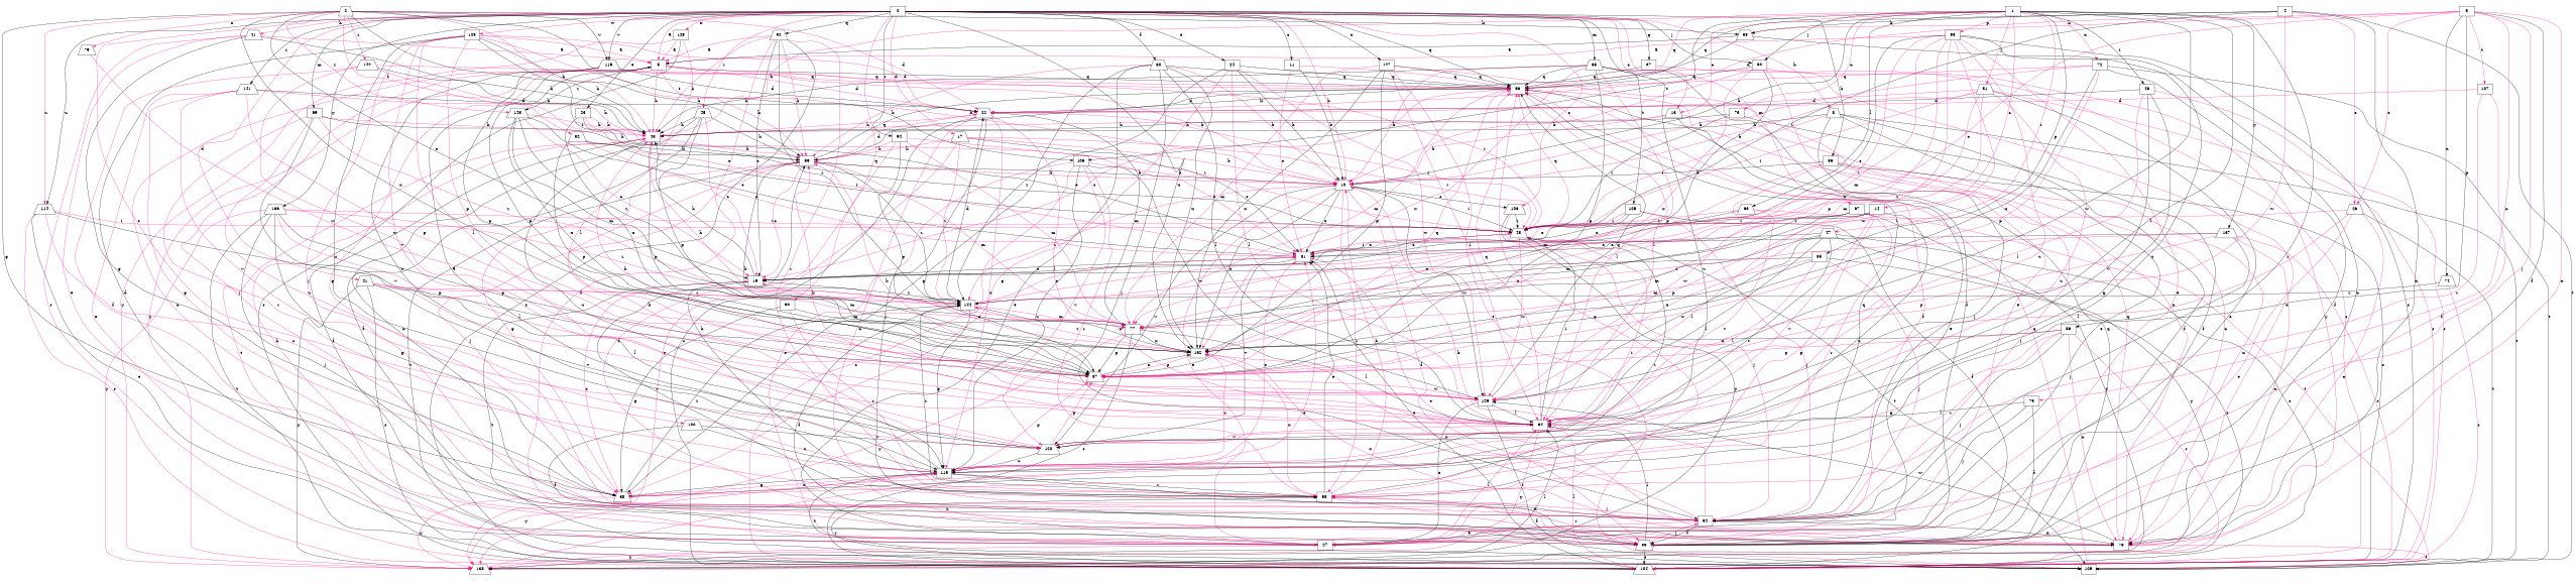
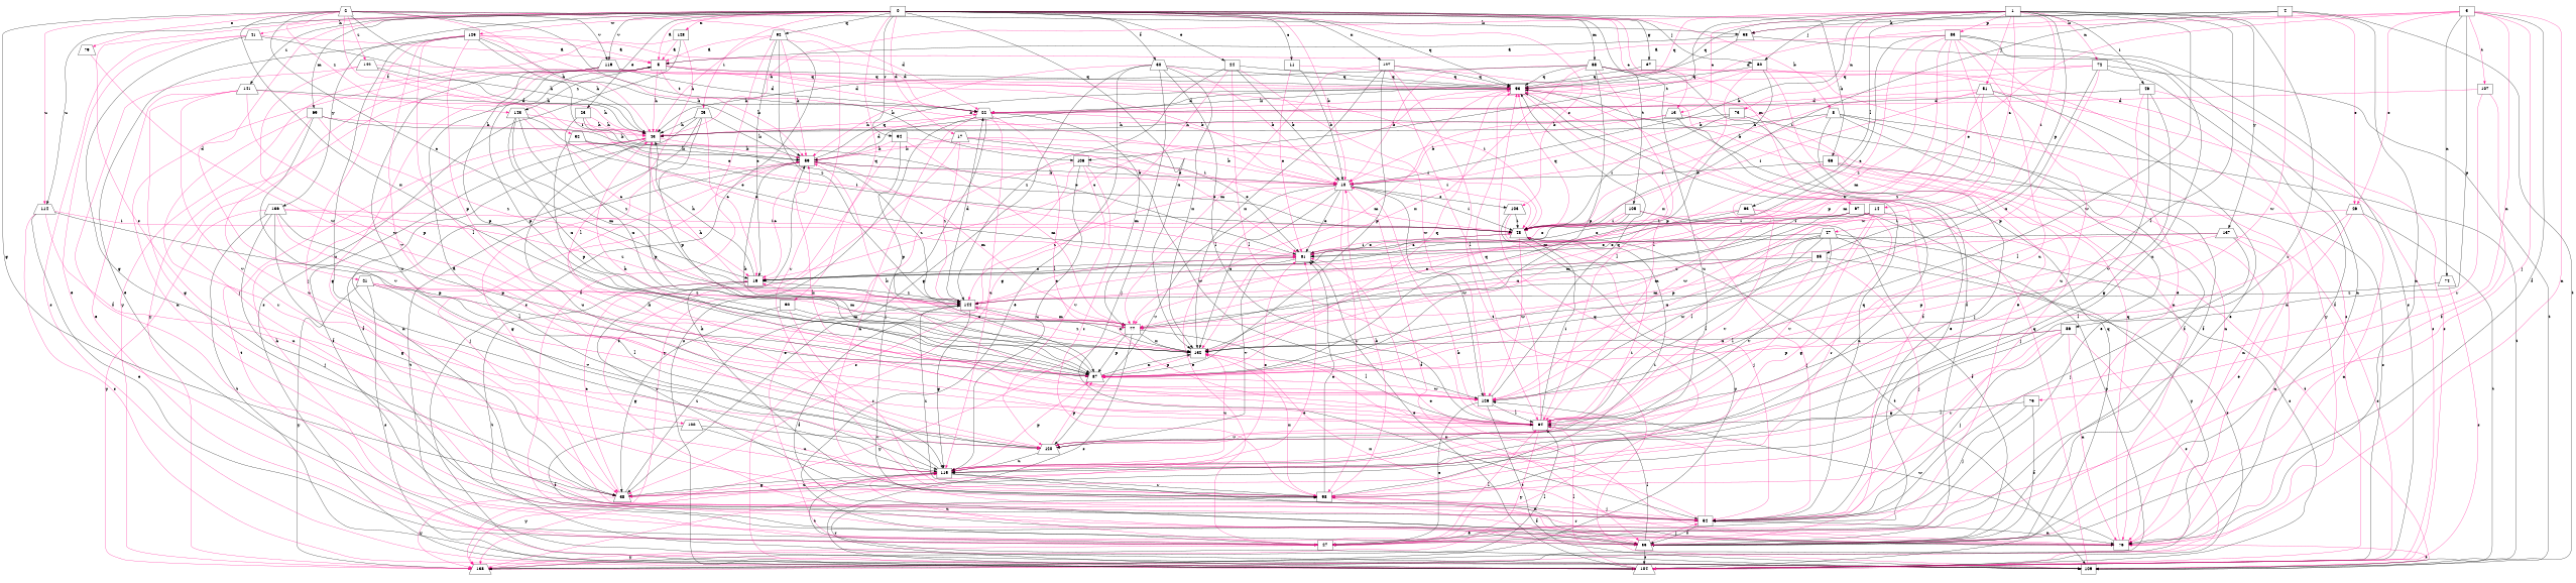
  strict digraph {
    node [shape=box]
    edge [color=deeppink]
    0
    5
    8 [shape=trapezium]
    10 [shape=trapezium]
    11
    13 [shape=trapezium]
    17 [shape=trapezium]
    21 [shape=trapezium]
    23
    24
    30 [shape=trapezium]
    37
    41 [shape=trapezium]
    45 [shape=trapezium]
    50
    56
    67
    68 [shape=trapezium]
    69
    90
    92 [shape=trapezium]
    93
    94
    100 [shape=trapezium]
    103 [shape=trapezium]
    105
    114 [shape=trapezium]
    119 [shape=trapezium]
    125
    127
    128
    132
    136 [shape=trapezium]
    141 [shape=trapezium]
    43
    22 [shape=trapezium]
    38 [shape=trapezium]
    48 [shape=trapezium]
    143 [shape=trapezium]
    59
    87 [shape=trapezium]
    138 [shape=trapezium]
    33 [shape=trapezium]
    54
    109
    27
    98
    126
    81
    120 [shape=trapezium]
    144
    76
    64
    n54 [label=77]
    104 [shape=trapezium]
    16
    115
    1
    14
    46
    47 [shape=trapezium]
    51 [shape=trapezium]
    63 [shape=trapezium]
    72
    73
    83
    85
    106
    137 [shape=trapezium]
    2 [shape=trapezium]
    32 [shape=trapezium]
    58 [shape=trapezium]
    79 [shape=trapezium]
    142 [shape=trapezium]
    3
    26 [shape=trapezium]
    74 [shape=trapezium]
    75
    86
    107
    4
    0 -> 5 [label=a]
    0 -> 8 [label=b]
    0 -> 10 [label=b]
    0 -> 11 [color=black label=c]
    0 -> 13 [label=c]
    0 -> 17 [label=d]
    0 -> 21 [label=d]
    0 -> 23 [color=black label=e]
    0 -> 24 [color=black label=e]
    0 -> 30 [color=black label=f]
    0 -> 37 [color=black label=g]
    0 -> 41 [label=h]
    0 -> 45 [label=i]
    0 -> 50 [color=black label=j]
    0 -> 56 [color=black label=k]
    0 -> 67 [label=m]
    0 -> 68 [color=black label=m]
    0 -> 69 [color=black label=m]
    0 -> 90 [label=q]
    0 -> 92 [color=black label=q]
    0 -> 93 [color=black label=q]
    0 -> 94 [color=black label=r]
    0 -> 100 [label=s]
    0 -> 103 [label=s]
    0 -> 105 [color=black label=t]
    0 -> 114 [color=black label=u]
    0 -> 119 [color=black label=v]
    0 -> 125 [label=w]
    0 -> 127 [color=black label=x]
    0 -> 128 [label=x]
    0 -> 132 [color=black label=x]
    0 -> 136 [color=black label=y]
    0 -> 141 [color=black label=z]
    5 -> 93 [color=black label=q]
    5 -> 43 [label=h]
    5 -> 22 [label=d]
    5 -> 38 [label=g]
    5 -> 48 [label=i]
    5 -> 143 [color=black label=z]
    5 -> 59 [label=k]
    5 -> 87 [color=black label=p]
    5 -> 138 [label=y]
    8 -> 43 [color=black label=h]
    8 -> 48 [label=i]
    8 -> 33 [color=black label=f]
    8 -> 54 [color=black label=j]
    8 -> 109 [color=black label=t]
    8 -> 27 [color=black label=e]
    10 -> 103 [color=black label=s]
    10 -> 132 [color=black label=x]
    10 -> 48 [color=black label=i]
    10 -> 59 [label=k]
    10 -> 33 [label=f]
    10 -> 27 [label=e]
    10 -> 98 [label=r]
    10 -> 126 [color=black label=w]
    10 -> 81 [color=black label=o]
    10 -> 120 [color=black label=v]
    10 -> 144 [label=z]
    11 -> 10 [color=black label=b]
    11 -> 93 [label=q]
    11 -> 81 [label=o]
    13 -> 10 [label=b]
    13 -> 43 [label=h]
    13 -> 27 [color=black label=e]
    13 -> 76 [label=n]
    17 -> 10 [label=b]
    17 -> 48 [label=i]
    17 -> 59 [label=k]
    17 -> 138 [label=y]
    17 -> 81 [color=black label=o]
    17 -> 144 [label=z]
    21 -> 138 [color=black label=y]
    21 -> 120 [color=black label=v]
    21 -> 144 [label=z]
    21 -> 64 [label=l]
    21 -> n54 [label=m]
    21 -> 104 [color=black label=s]
    23 -> 132 [color=black label=x]
    23 -> 43 [label=h]
    23 -> 48 [label=i]
    23 -> 81 [color=black label=o]
    24 -> 10 [color=black label=b]
    24 -> 93 [color=black label=q]
    24 -> 38 [label=g]
    24 -> 126 [label=w]
    24 -> 144 [color=black label=z]
    24 -> 64 [label=l]
    30 -> 10 [label=b]
    30 -> 93 [color=black label=q]
    30 -> 132 [color=black label=x]
    30 -> 38 [color=black label=g]
    30 -> 59 [label=k]
    30 -> 54 [color=black label=j]
    30 -> 27 [color=black label=e]
    30 -> 64 [color=black label=l]
    37 -> 93 [color=black label=q]
    37 -> 104 [label=s]
    41 -> 5 [label=a]
    41 -> 43 [color=black label=h]
    41 -> 38 [color=black label=g]
    41 -> 27 [label=e]
    41 -> 104 [label=s]
    45 -> 43 [color=black label=h]
    45 -> 59 [color=black label=k]
    45 -> 87 [color=black label=p]
    45 -> 33 [color=black label=f]
    45 -> 76 [color=black label=n]
    45 -> 16 [label=c]
    50 -> 10 [label=b]
    50 -> 93 [color=black label=q]
    50 -> 132 [label=x]
    50 -> 87 [color=black label=p]
    50 -> 138 [label=y]
    50 -> 27 [label=e]
    56 -> 10 [color=black label=b]
    56 -> 54 [label=j]
    56 -> 126 [label=w]
    56 -> 76 [label=n]
    56 -> n54 [label=m]
    56 -> 104 [color=black label=s]
    67 -> 132 [color=black label=x]
    67 -> 48 [color=black label=i]
    67 -> 138 [color=black label=y]
    67 -> 109 [label=t]
    67 -> 98 [label=r]
    67 -> 64 [label=l]
    68 -> 10 [label=b]
    68 -> 93 [color=black label=q]
    68 -> 132 [label=x]
    68 -> 43 [color=black label=h]
    68 -> 87 [color=black label=p]
    68 -> 33 [color=black label=f]
    68 -> 76 [label=n]
    68 -> 64 [label=l]
    68 -> 115 [color=black label=u]
    69 -> 43 [label=h]
    69 -> 59 [color=black label=k]
    69 -> 98 [label=r]
    69 -> 120 [color=black label=v]
    69 -> 144 [label=z]
    69 -> 115 [label=u]
    90 -> 38 [color=black label=g]
    90 -> 98 [label=r]
    90 -> n54 [color=black label=m]
    92 -> 5 [label=a]
    92 -> 43 [label=h]
    92 -> 59 [label=k]
    92 -> 33 [label=f]
    92 -> 98 [label=r]
    92 -> 144 [color=black label=z]
    92 -> 104 [color=black label=s]
    92 -> 16 [color=black label=c]
    93 -> 22 [color=black label=d]
    93 -> 33 [label=f]
    93 -> 64 [label=l]
    93 -> n54 [label=m]
    93 -> 16 [label=c]
    94 -> 59 [label=k]
    94 -> 87 [color=black label=p]
    94 -> 33 [label=f]
    94 -> 81 [label=o]
    94 -> n54 [label=m]
    100 -> 33 [color=black label=f]
    100 -> 120 [color=black label=v]
    100 -> 115 [color=black label=u]
    103 -> 48 [color=black label=i]
    103 -> 138 [color=black label=y]
    103 -> 54 [label=j]
    105 -> 48 [label=i]
    105 -> 33 [color=black label=f]
    105 -> 54 [label=j]
    105 -> 81 [label=o]
    105 -> 16 [color=black label=c]
    114 -> 48 [label=i]
    114 -> 87 [color=black label=p]
    114 -> 27 [color=black label=e]
    114 -> 104 [label=s]
    114 -> 115 [label=u]
    119 -> 10 [label=b]
    119 -> 93 [label=q]
    119 -> 22 [color=black label=d]
    119 -> 87 [color=black label=p]
    119 -> 54 [label=j]
    119 -> 76 [label=n]
    119 -> 115 [color=black label=u]
    125 -> 5 [label=a]
    125 -> 10 [label=b]
    125 -> 43 [color=black label=h]
    125 -> 22 [label=d]
    125 -> 59 [color=black label=k]
    125 -> 87 [label=p]
    125 -> 54 [label=j]
-   125 -> 27 [color=black label=d]
+   125 -> 27 [color=black label=e]
    125 -> 120 [label=v]
    125 -> 64 [label=l]
    125 -> 115 [color=black label=u]
    127 -> 93 [color=black label=q]
    127 -> 132 [color=black label=x]
    127 -> 87 [color=black label=p]
    127 -> 109 [label=t]
    127 -> 76 [label=n]
    127 -> 64 [label=l]
    127 -> n54 [label=m]
    128 -> 5 [label=a]
    128 -> 138 [label=y]
    128 -> 64 [label=l]
    128 -> 104 [color=black label=s]
    132 -> 87 [label=p]
    132 -> 144 [label=z]
    132 -> 16 [label=c]
    132 -> 115 [label=u]
    136 -> 38 [color=black label=g]
    136 -> 48 [label=i]
    136 -> 87 [color=black label=p]
    136 -> 138 [label=y]
    136 -> 54 [color=black label=j]
    136 -> 109 [color=black label=t]
    136 -> 144 [label=z]
    136 -> 64 [label=l]
    141 -> 43 [label=h]
    141 -> 22 [color=black label=d]
    141 -> 38 [label=g]
    141 -> 87 [label=p]
    141 -> 27 [label=e]
    141 -> 120 [label=v]
    43 -> 59 [label=k]
    43 -> 87 [color=black label=p]
    43 -> 33 [color=black label=f]
    43 -> 109 [label=t]
    43 -> 115 [color=black label=u]
    22 -> 43 [label=h]
    22 -> 48 [label=i]
    22 -> 54 [color=black label=j]
    22 -> 76 [label=n]
    22 -> 64 [label=l]
    22 -> n54 [color=black label=m]
    22 -> 104 [color=black label=s]
    22 -> 115 [label=u]
    38 -> 138 [label=y]
    38 -> 144 [color=black label=z]
    38 -> 16 [label=c]
    38 -> 115 [label=u]
    48 -> 93 [label=q]
    48 -> 109 [color=black label=t]
    48 -> 126 [label=w]
    48 -> 81 [color=black label=o]
    143 -> 132 [color=black label=x]
    143 -> 43 [label=h]
    143 -> 81 [color=black label=o]
    143 -> 144 [color=black label=z]
    143 -> n54 [color=black label=m]
    143 -> 16 [label=c]
    59 -> 10 [color=black label=b]
    59 -> 93 [color=black label=q]
    59 -> 22 [label=d]
    59 -> 38 [label=g]
    59 -> 54 [label=j]
    59 -> 109 [color=black label=t]
    59 -> 144 [color=black label=z]
    59 -> n54 [label=m]
    59 -> 16 [label=c]
    87 -> 93 [label=q]
    87 -> 132 [color=black label=x]
    87 -> 59 [color=black label=k]
    87 -> 126 [label=w]
    138 -> 81 [label=o]
    138 -> 64 [color=black label=l]
    33 -> 54 [label=j]
    33 -> 98 [label=r]
    33 -> 64 [color=black label=l]
    33 -> 104 [color=black label=s]
    54 -> 10 [label=b]
    54 -> 93 [color=black label=q]
    54 -> 132 [label=x]
    54 -> 33 [color=black label=f]
    54 -> 27 [label=e]
    54 -> 76 [color=black label=n]
    109 -> 93 [label=q]
    27 -> 93 [label=q]
    27 -> 43 [label=h]
    27 -> 138 [label=y]
    27 -> 64 [label=l]
    27 -> 115 [label=u]
    98 -> 10 [label=b]
    98 -> 132 [label=x]
    98 -> 48 [color=black label=i]
    98 -> 59 [color=black label=k]
    98 -> 33 [label=f]
    98 -> 54 [label=j]
    98 -> 81 [color=black label=o]
    98 -> 144 [color=black label=z]
    126 -> 93 [color=black label=q]
    126 -> 43 [label=h]
    126 -> 59 [label=k]
    126 -> 109 [color=black label=t]
    126 -> 27 [color=black label=e]
    126 -> 64 [color=black label=l]
    81 -> 48 [label=i]
    81 -> 120 [color=black label=v]
    81 -> 16 [color=black label=c]
    120 -> 59 [label=k]
    120 -> 87 [label=p]
    120 -> 115 [color=black label=u]
    144 -> 132 [color=black label=x]
    144 -> 22 [color=black label=d]
    144 -> 33 [color=black label=f]
    144 -> 81 [label=o]
    144 -> n54 [label=m]
    144 -> 115 [color=black label=g]
    76 -> 93 [label=q]
    76 -> 132 [label=x]
    76 -> 109 [label=t]
    76 -> 126 [color=black label=w]
    76 -> 81 [label=o]
    64 -> 93 [label=q]
    64 -> 48 [color=black label=i]
    64 -> 59 [label=k]
    64 -> 138 [label=y]
    64 -> 120 [label=v]
    n54 -> 132 [color=black label=x]
    n54 -> 43 [label=h]
    n54 -> 87 [color=black label=p]
    n54 -> 138 [label=y]
    n54 -> 64 [color=black label=l]
    n54 -> 104 [color=black label=s]
    104 -> 93 [color=black label=q]
    104 -> 98 [color=black label=r]
    104 -> 81 [color=black label=o]
    104 -> 64 [label=l]
    16 -> 43 [color=black label=h]
    16 -> 109 [color=black label=t]
    16 -> 98 [color=black label=r]
    16 -> 144 [color=black label=z]
    115 -> 5 [color=black label=a]
    115 -> 38 [color=black label=g]
    115 -> 48 [label=i]
    115 -> 87 [label=p]
    115 -> 138 [label=y]
    115 -> 109 [color=black label=t]
    115 -> 98 [color=black label=r]
    115 -> 81 [label=o]
    115 -> 76 [color=black label=n]
    1 -> 10 [color=black label=b]
    1 -> 13 [label=c]
    1 -> 50 [color=black label=j]
    1 -> 93 [label=q]
    1 -> 43 [label=h]
    1 -> 98 [color=black label=r]
    1 -> 126 [color=black label=w]
    1 -> 64 [color=black label=l]
    1 -> 14 [label=c]
    1 -> 46 [color=black label=i]
    1 -> 47 [label=i]
    1 -> 51 [label=j]
    1 -> 63 [color=black label=l]
    1 -> 72 [label=n]
    1 -> 73 [label=n]
    1 -> 83 [label=p]
    1 -> 85 [color=black label=p]
    1 -> 106 [color=black label=t]
    1 -> 137 [color=black label=y]
    14 -> 48 [color=black label=i]
    14 -> 87 [label=p]
    14 -> 120 [label=v]
    14 -> n54 [color=black label=m]
    14 -> 115 [color=black label=u]
    46 -> 22 [color=black label=d]
    46 -> 38 [color=black label=g]
    46 -> 120 [color=black label=v]
    46 -> 64 [label=l]
    46 -> 104 [label=s]
    47 -> 138 [color=black label=y]
    47 -> 126 [color=black label=w]
    47 -> 81 [color=black label=o]
    47 -> 120 [color=black label=v]
    47 -> 64 [color=black label=l]
    47 -> n54 [color=black label=m]
    47 -> 104 [color=black label=s]
    51 -> 10 [label=b]
    51 -> 22 [label=d]
    51 -> 48 [label=i]
    51 -> 27 [color=black label=e]
    51 -> 144 [label=z]
    51 -> n54 [label=m]
    51 -> 104 [label=s]
    51 -> 115 [label=u]
    63 -> 38 [label=g]
    63 -> 48 [label=i]
    63 -> 81 [color=black label=o]
    63 -> 120 [label=v]
    72 -> 10 [label=b]
    72 -> 93 [label=q]
    72 -> 132 [color=black label=x]
    72 -> 87 [label=p]
    72 -> 33 [color=black label=f]
    72 -> 109 [color=black label=t]
    73 -> 43 [color=black label=h]
    73 -> 48 [color=black label=i]
    73 -> 33 [color=black label=f]
    83 -> 5 [label=a]
    83 -> 132 [label=x]
    83 -> 87 [label=p]
    83 -> 27 [label=e]
    83 -> 126 [label=w]
    83 -> 144 [label=z]
    83 -> 76 [color=black label=n]
    83 -> n54 [label=m]
    83 -> 104 [color=black label=s]
    83 -> 16 [color=black label=c]
    83 -> 115 [label=u]
    85 -> 132 [color=black label=x]
    85 -> 54 [label=j]
    85 -> 64 [label=l]
    85 -> n54 [label=m]
    85 -> 104 [color=black label=s]
    85 -> 16 [color=black label=c]
    106 -> 10 [label=b]
    106 -> 27 [label=e]
    106 -> 98 [label=r]
    106 -> 126 [color=black label=w]
    106 -> 120 [label=v]
    106 -> 104 [label=s]
    106 -> 115 [color=black label=u]
    137 -> 87 [label=p]
    137 -> 54 [color=black label=j]
    137 -> 81 [color=black label=o]
    137 -> 144 [label=z]
    137 -> 76 [label=n]
    137 -> 104 [label=s]
    2 -> 114 [label=u]
    2 -> 119 [color=black label=v]
    2 -> 132 [color=black label=x]
    2 -> 43 [label=h]
    2 -> 22 [label=d]
    2 -> 38 [color=black label=g]
    2 -> 48 [color=black label=i]
    2 -> 143 [label=z]
    2 -> 16 [color=black label=c]
    2 -> 106 [color=black label=t]
    2 -> 32 [label=f]
    2 -> 58 [color=black label=k]
    2 -> 79 [label=o]
    2 -> 142 [label=z]
    32 -> 48 [color=black label=i]
    32 -> 59 [color=black label=k]
    32 -> 87 [color=black label=p]
    32 -> 81 [label=o]
    58 -> 5 [color=black label=a]
    58 -> 59 [color=black label=k]
    58 -> 115 [color=black label=u]
    79 -> 126 [label=w]
    142 -> 93 [label=q]
    142 -> 43 [color=black label=h]
    142 -> 33 [label=f]
    142 -> 126 [label=w]
    142 -> 81 [label=o]
    3 -> 22 [label=d]
    3 -> 33 [color=black label=f]
    3 -> 54 [label=j]
    3 -> 81 [label=o]
    3 -> 76 [label=n]
    3 -> 58 [label=k]
    3 -> 26 [label=e]
    3 -> 74 [color=black label=n]
    3 -> 75 [label=n]
    3 -> 86 [color=black label=p]
    3 -> 107 [label=t]
    26 -> 48 [label=i]
    26 -> 109 [color=black label=t]
    26 -> 27 [label=e]
    26 -> 76 [label=n]
    26 -> 64 [label=l]
    74 -> 144 [color=black label=z]
    74 -> 104 [label=s]
    75 -> 33 [color=black label=f]
    75 -> 54 [color=black label=j]
    75 -> 64 [color=black label=l]
    86 -> 132 [color=black label=x]
    86 -> 38 [label=g]
    86 -> 87 [label=p]
    86 -> 54 [color=black label=j]
    86 -> 98 [label=r]
    86 -> 76 [label=n]
    86 -> 104 [label=s]
    107 -> 22 [label=d]
    107 -> 33 [label=f]
    107 -> 98 [label=r]
    4 -> 93 [color=black label=q]
    4 -> 48 [color=black label=i]
    4 -> 109 [color=black label=t]
    4 -> 126 [label=w]
    4 -> 76 [color=black label=n]
    4 -> 58 [color=black label=k]
    4 -> 26 [label=e]
  }
